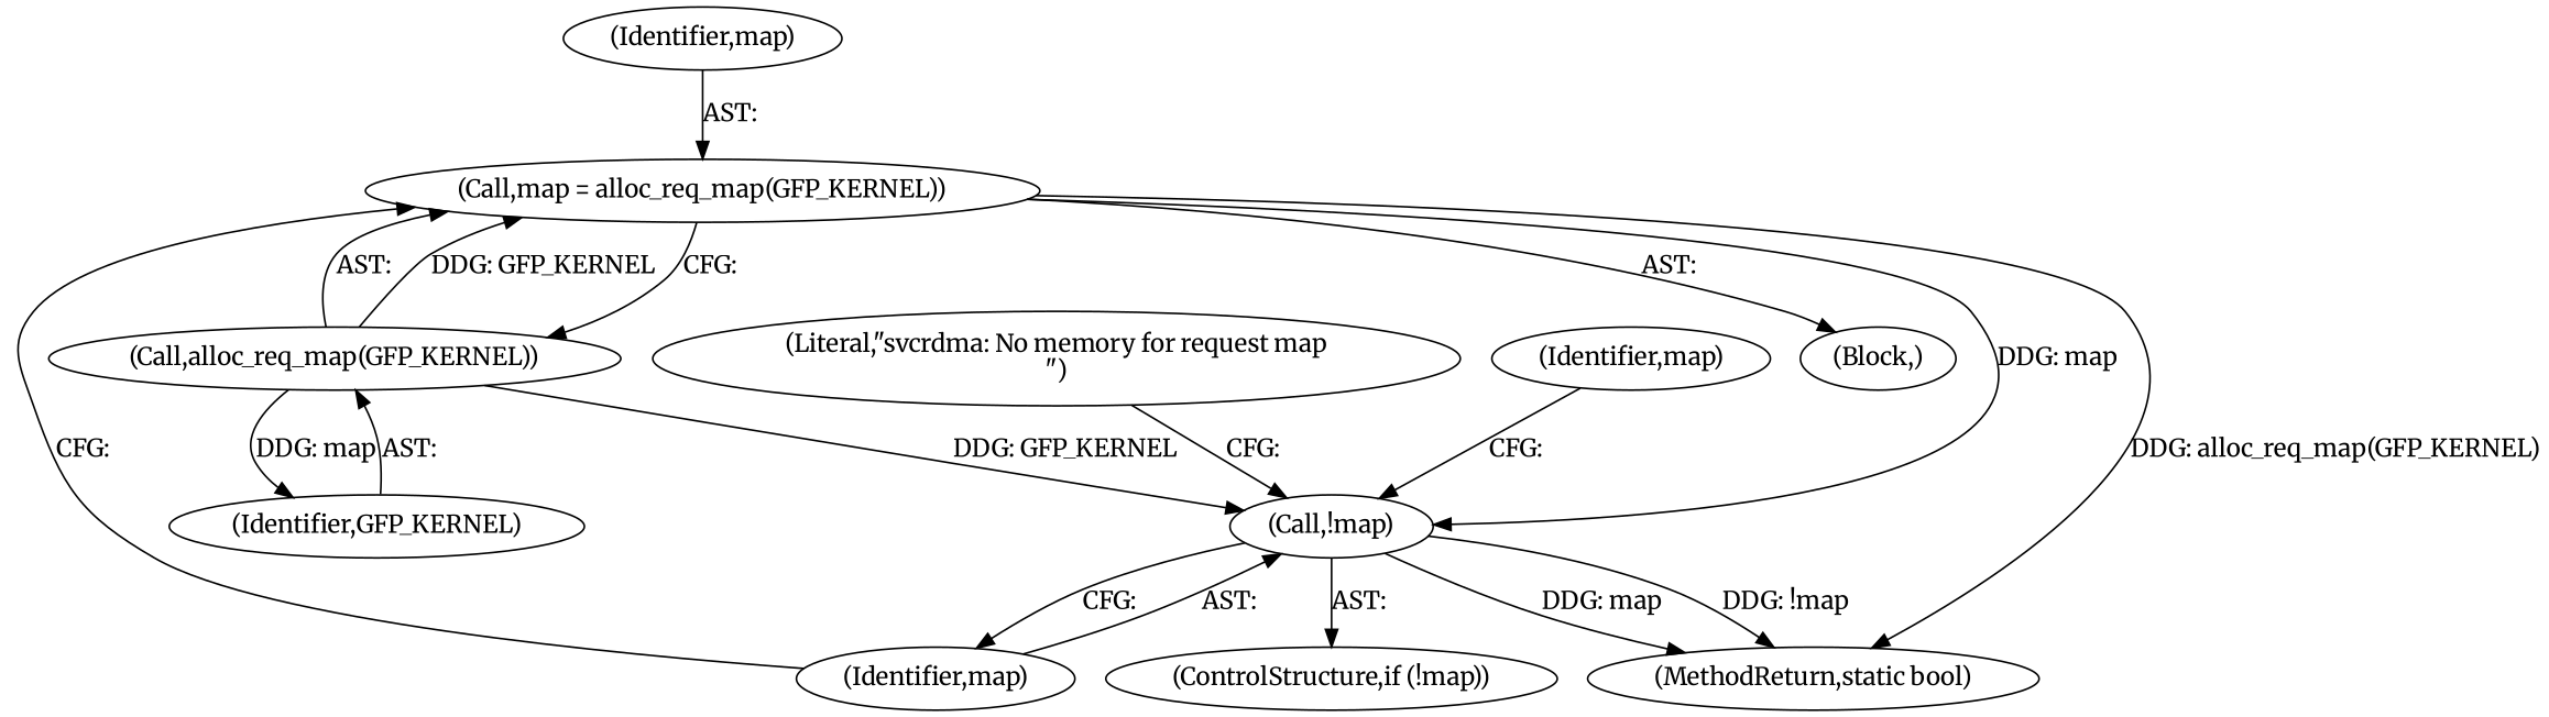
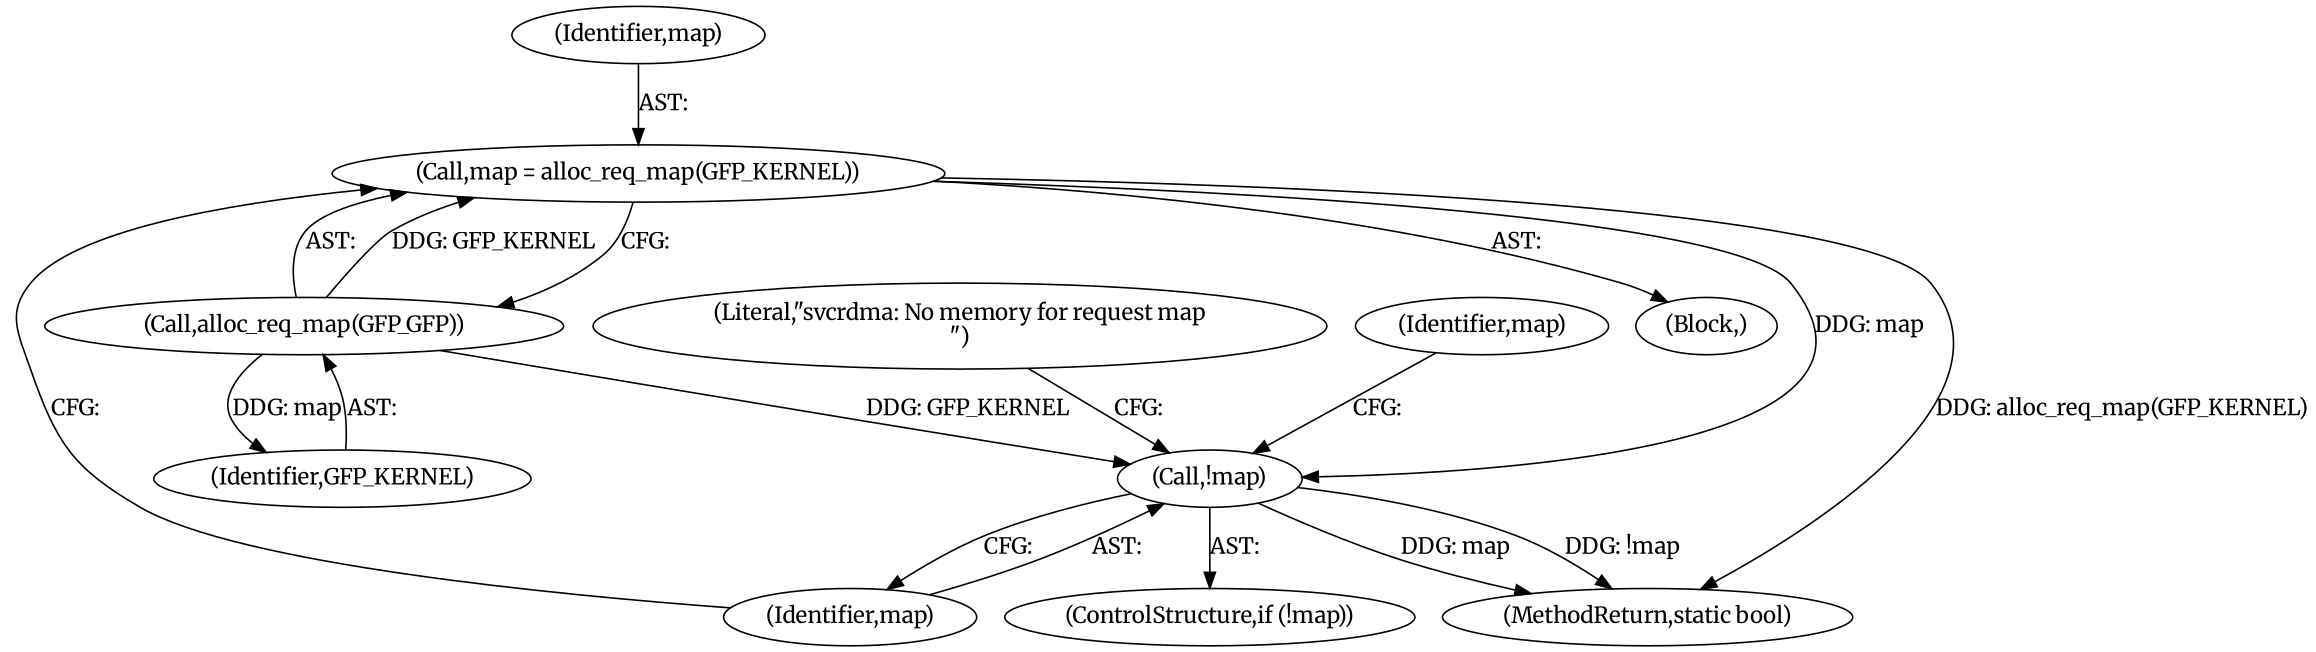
  digraph {
    fontname=Merriweather
    node [fontname=Merriweather]
    edge [fontname=Merriweather]
    n1 [label="(Call,map = alloc_req_map(GFP_KERNEL))"]
-   n2 [label="(Call,alloc_req_map(GFP_KERNEL))"]
+   n2 [label="(Call,alloc_req_map(GFP_GFP))"]
    n3 [label="(Call,!map)"]
    n4 [label="(Block,)"]
    n5 [label="(MethodReturn,static bool)"]
    n6 [label="(Identifier,GFP_KERNEL)"]
    n7 [label="(Identifier,map)"]
    n8 [label="(ControlStructure,if (!map))"]
    n9 [label="(Literal,\"svcrdma: No memory for request map\n\")"]
    n10 [label="(Identifier,map)"]
    n11 [label="(Identifier,map)"]
    n1 -> n2 [label="CFG: "]
    n1 -> n3 [label="DDG: map"]
    n1 -> n4 [label="AST: "]
    n1 -> n5 [label="DDG: alloc_req_map(GFP_KERNEL)"]
    n2 -> n1 [label="AST: "]
    n2 -> n1 [label="DDG: GFP_KERNEL"]
    n2 -> n3 [label="DDG: GFP_KERNEL"]
    n2 -> n6 [label="DDG: map"]
    n3 -> n5 [label="DDG: !map"]
    n3 -> n5 [label="DDG: map"]
    n3 -> n7 [label="CFG: "]
    n3 -> n8 [label="AST: "]
    n6 -> n2 [label="AST: "]
    n7 -> n1 [label="CFG: "]
    n7 -> n3 [label="AST: "]
    n9 -> n3 [label="CFG: "]
    n10 -> n1 [label="AST: "]
    n11 -> n3 [label="CFG: "]
  }
